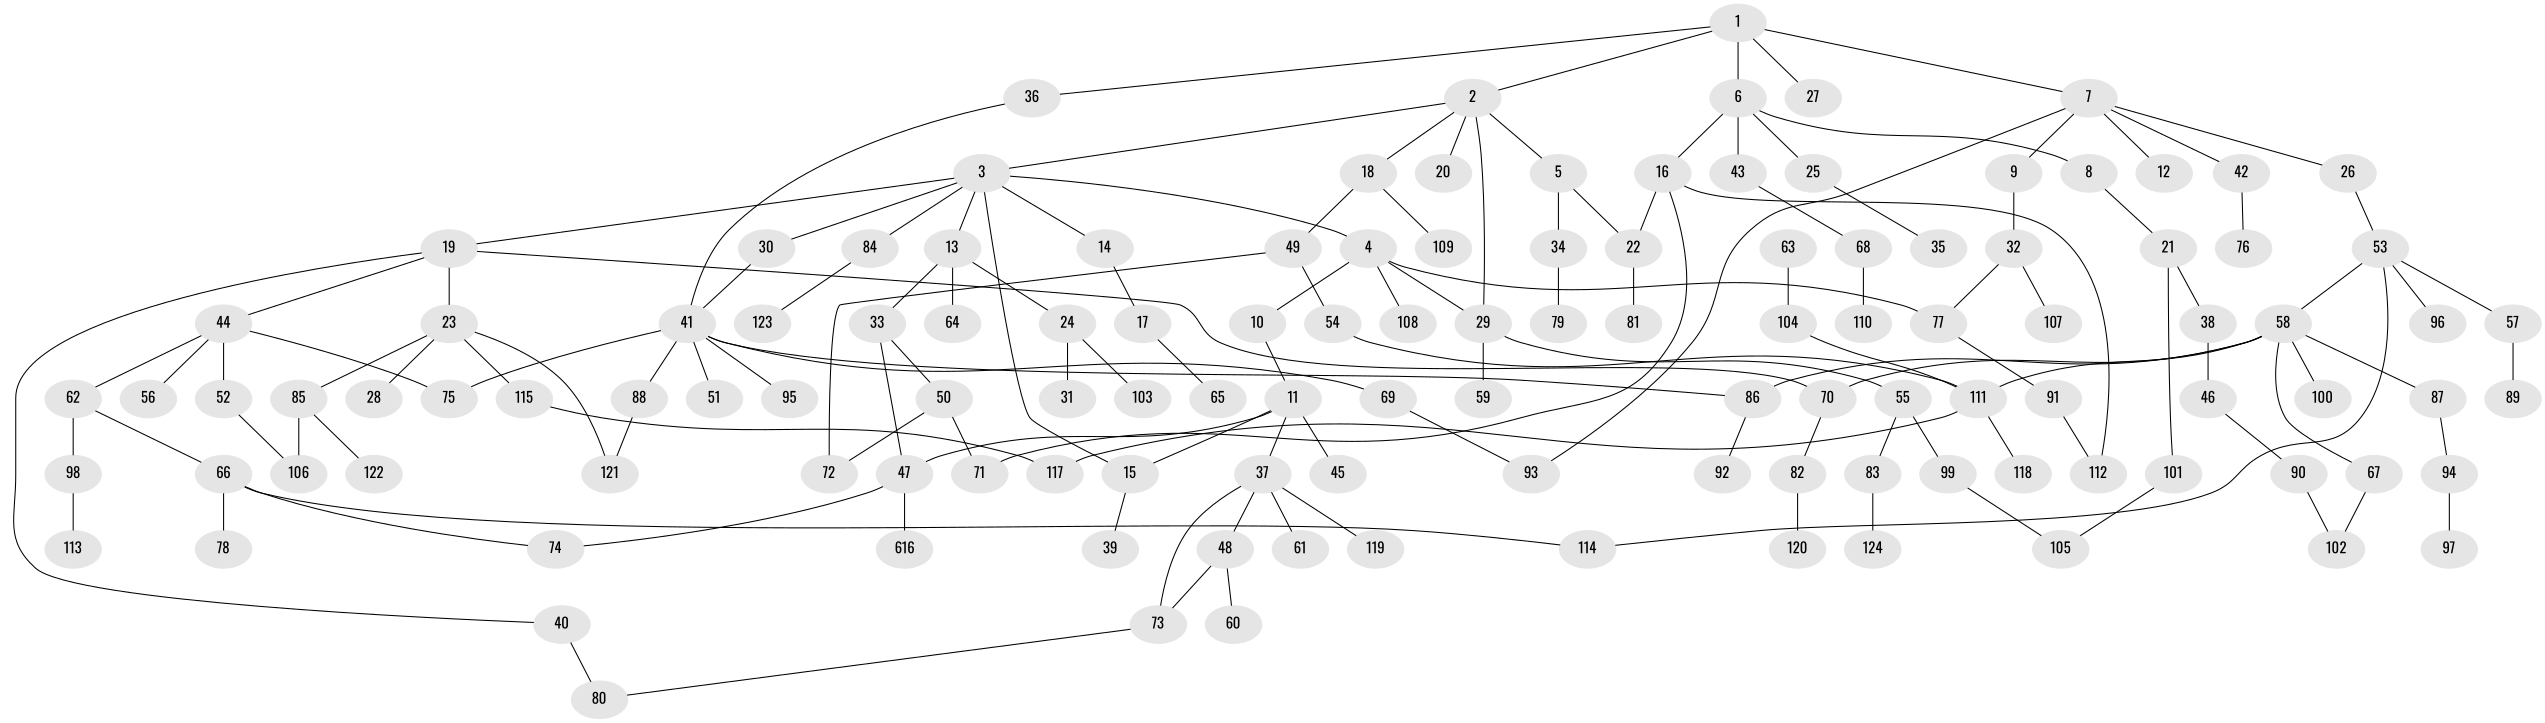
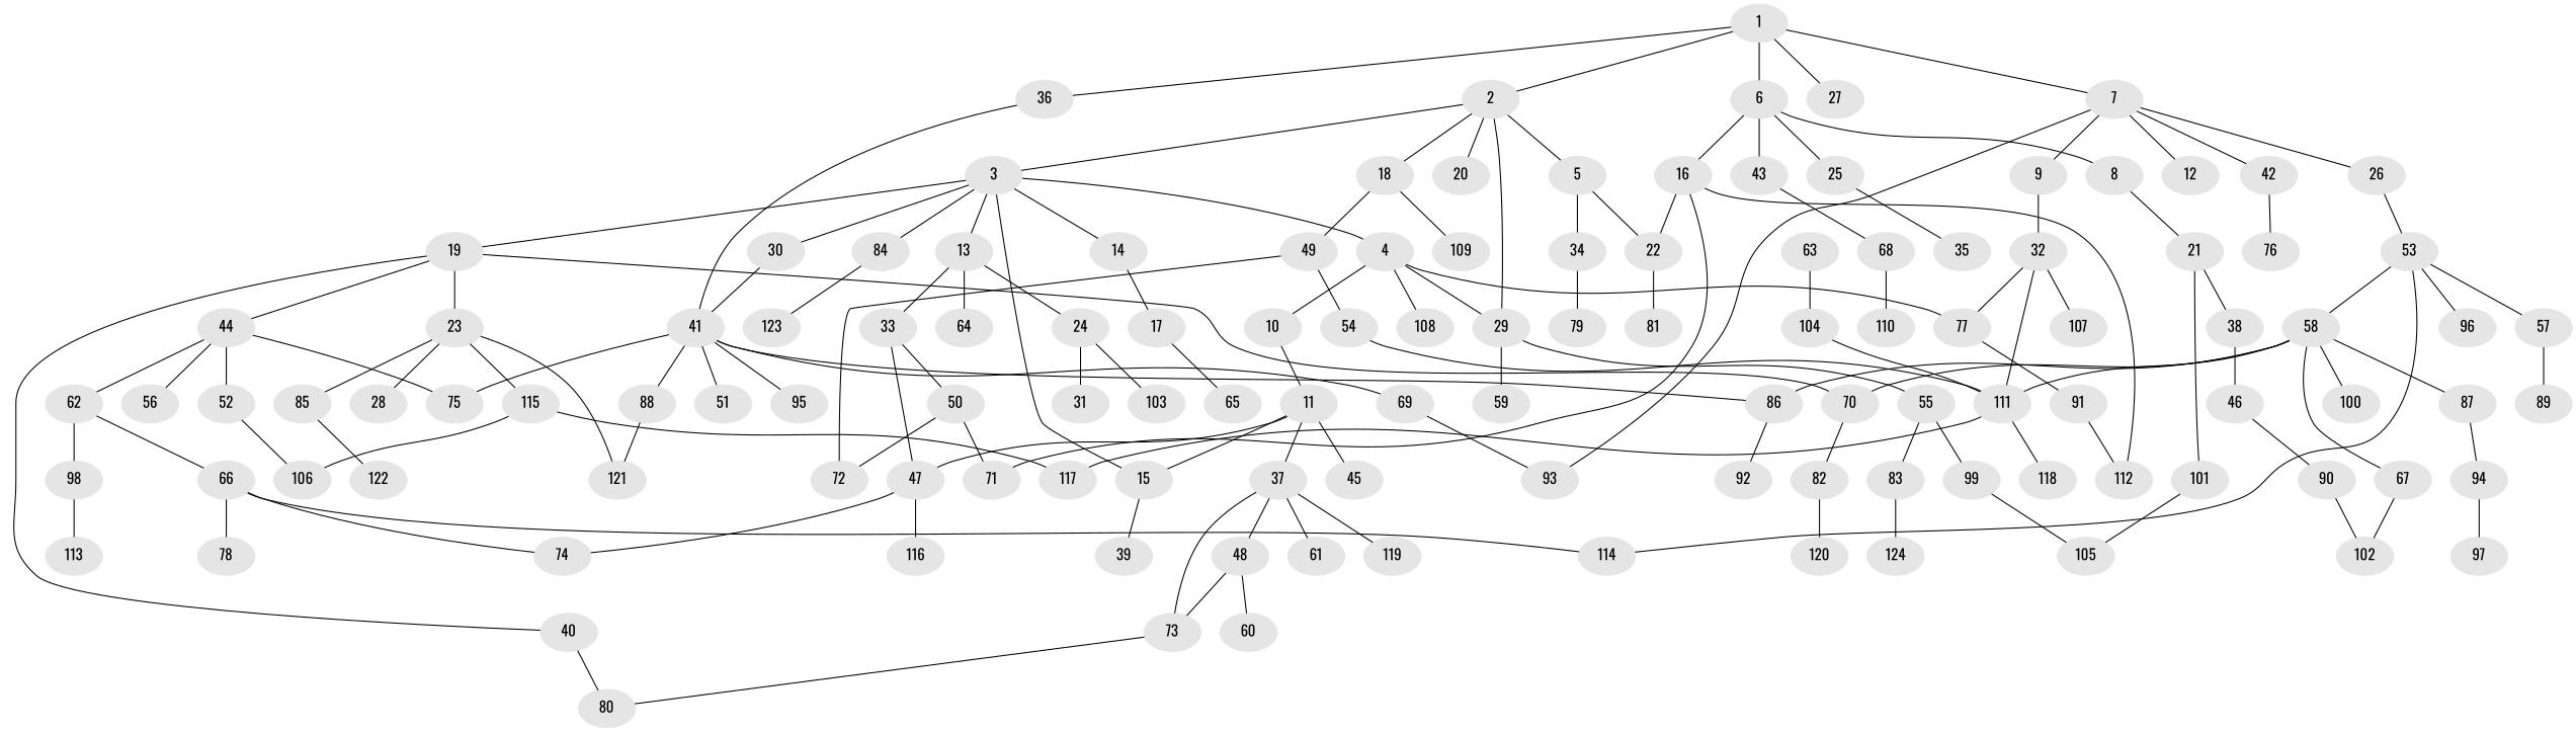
  graph {
    fontname=Oswald
    node [color=gray90 fontname=Oswald style=filled]
    edge [fontname=Oswald]
    1
    2
    6
    7
    27
    36
    3
    5
    18
    20
    29
    8
    16
    25
    43
    9
    12
    26
    42
    93
    41
    4
    13
    14
    15
    19
    30
    84
    22
    34
    49
    109
    55
    59
    10
    77
    108
    24
    33
    64
    17
    39
    23
    40
    44
    70
    123
    11
    91
    81
    79
    21
    71
    112
    35
    68
    32
    53
    76
    38
    101
    107
    111
    37
    45
    47
    48
    61
    73
    119
    74
-   116 [label=616]
+   116
    31
    103
    50
    65
    54
    72
    28
    85
    115
    121
    80
    75
    52
    56
    62
    82
    46
    105
    106
    122
    117
    57
    58
    96
    114
    83
    99
    51
    69
    86
    88
    95
    118
    60
    90
    92
    110
    66
    98
    102
    63
    104
    89
    67
    87
    100
    124
    94
    78
    113
    120
    97
    1 -- 2
    1 -- 6
    1 -- 7
    1 -- 27
    1 -- 36
    2 -- 3
    2 -- 5
    2 -- 18
    2 -- 20
    2 -- 29
    6 -- 8
    6 -- 16
    6 -- 25
    6 -- 43
    7 -- 9
    7 -- 12
    7 -- 26
    7 -- 42
    7 -- 93
    36 -- 41
    3 -- 4
    3 -- 13
    3 -- 14
    3 -- 15
    3 -- 19
    3 -- 30
    3 -- 84
    5 -- 22
    5 -- 34
    18 -- 49
    18 -- 109
    29 -- 55
    29 -- 59
    8 -- 21
    16 -- 22
    16 -- 71
    16 -- 112
    25 -- 35
    43 -- 68
    9 -- 32
    26 -- 53
    42 -- 76
    41 -- 75
    41 -- 51
    41 -- 69
    41 -- 86
    41 -- 88
    41 -- 95
    4 -- 29
    4 -- 10
    4 -- 77
    4 -- 108
    13 -- 24
    13 -- 33
    13 -- 64
    14 -- 17
    15 -- 39
    19 -- 23
    19 -- 40
    19 -- 44
    19 -- 70
    30 -- 41
    84 -- 123
    22 -- 81
    34 -- 79
    49 -- 54
    49 -- 72
    55 -- 83
    55 -- 99
    10 -- 11
    77 -- 91
    24 -- 31
    24 -- 103
    33 -- 47
    33 -- 50
    17 -- 65
    23 -- 28
    23 -- 85
    23 -- 115
    23 -- 121
    40 -- 80
    44 -- 75
    44 -- 52
    44 -- 56
    44 -- 62
    70 -- 82
    11 -- 15
    11 -- 37
    11 -- 45
    11 -- 47
    91 -- 112
    21 -- 38
    21 -- 101
    68 -- 110
    32 -- 77
    32 -- 107
+   32 -- 111
    53 -- 57
    53 -- 58
    53 -- 96
    53 -- 114
    38 -- 46
    101 -- 105
    111 -- 117
    111 -- 118
    37 -- 48
    37 -- 61
    37 -- 73
    37 -- 119
    47 -- 74
    47 -- 116
    48 -- 73
    48 -- 60
    73 -- 80
    50 -- 71
    50 -- 72
    54 -- 111
-   85 -- 106
+   115 -- 106
    85 -- 122
    115 -- 117
    52 -- 106
    62 -- 66
    62 -- 98
    82 -- 120
    46 -- 90
    57 -- 89
    58 -- 70
    58 -- 111
    58 -- 86
    58 -- 67
    58 -- 87
    58 -- 100
    83 -- 124
    99 -- 105
    69 -- 93
    86 -- 92
    88 -- 121
    90 -- 102
    66 -- 74
    66 -- 114
    66 -- 78
    98 -- 113
    63 -- 104
    104 -- 111
    67 -- 102
    87 -- 94
    94 -- 97
  }
